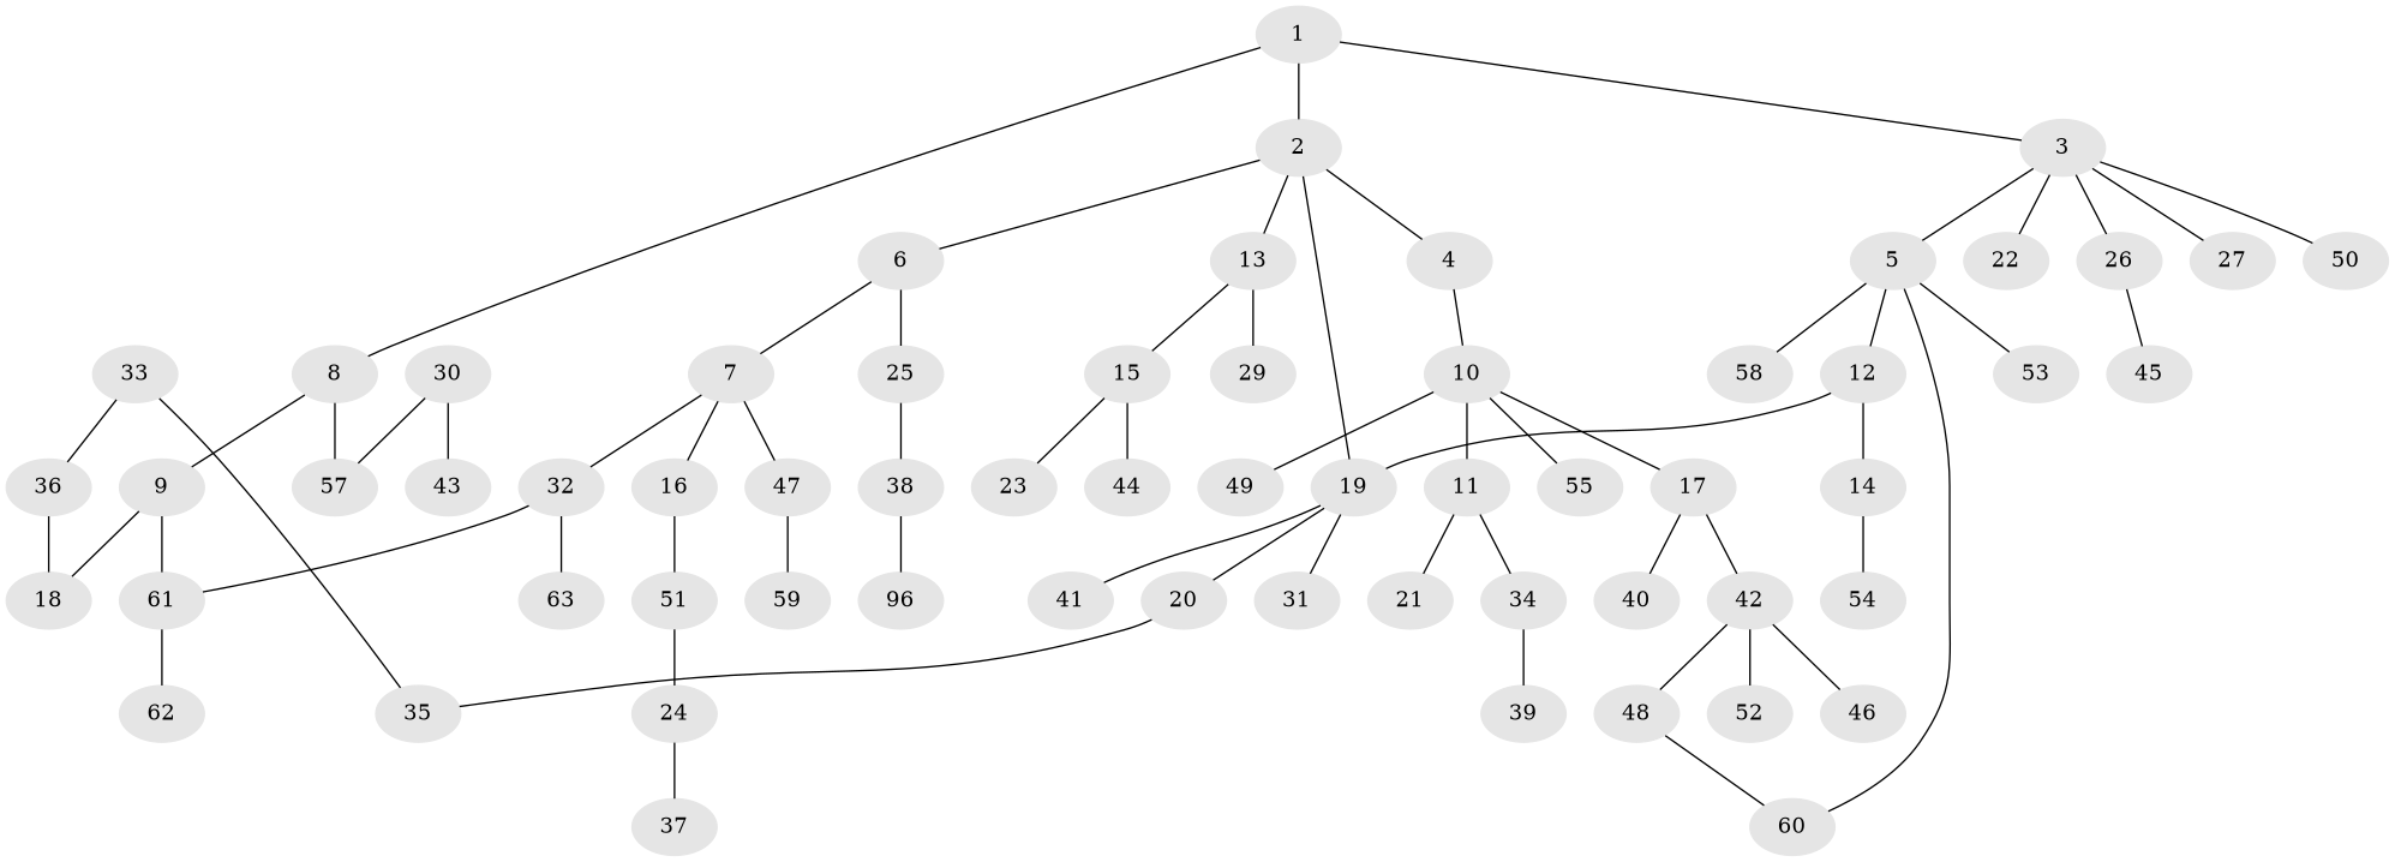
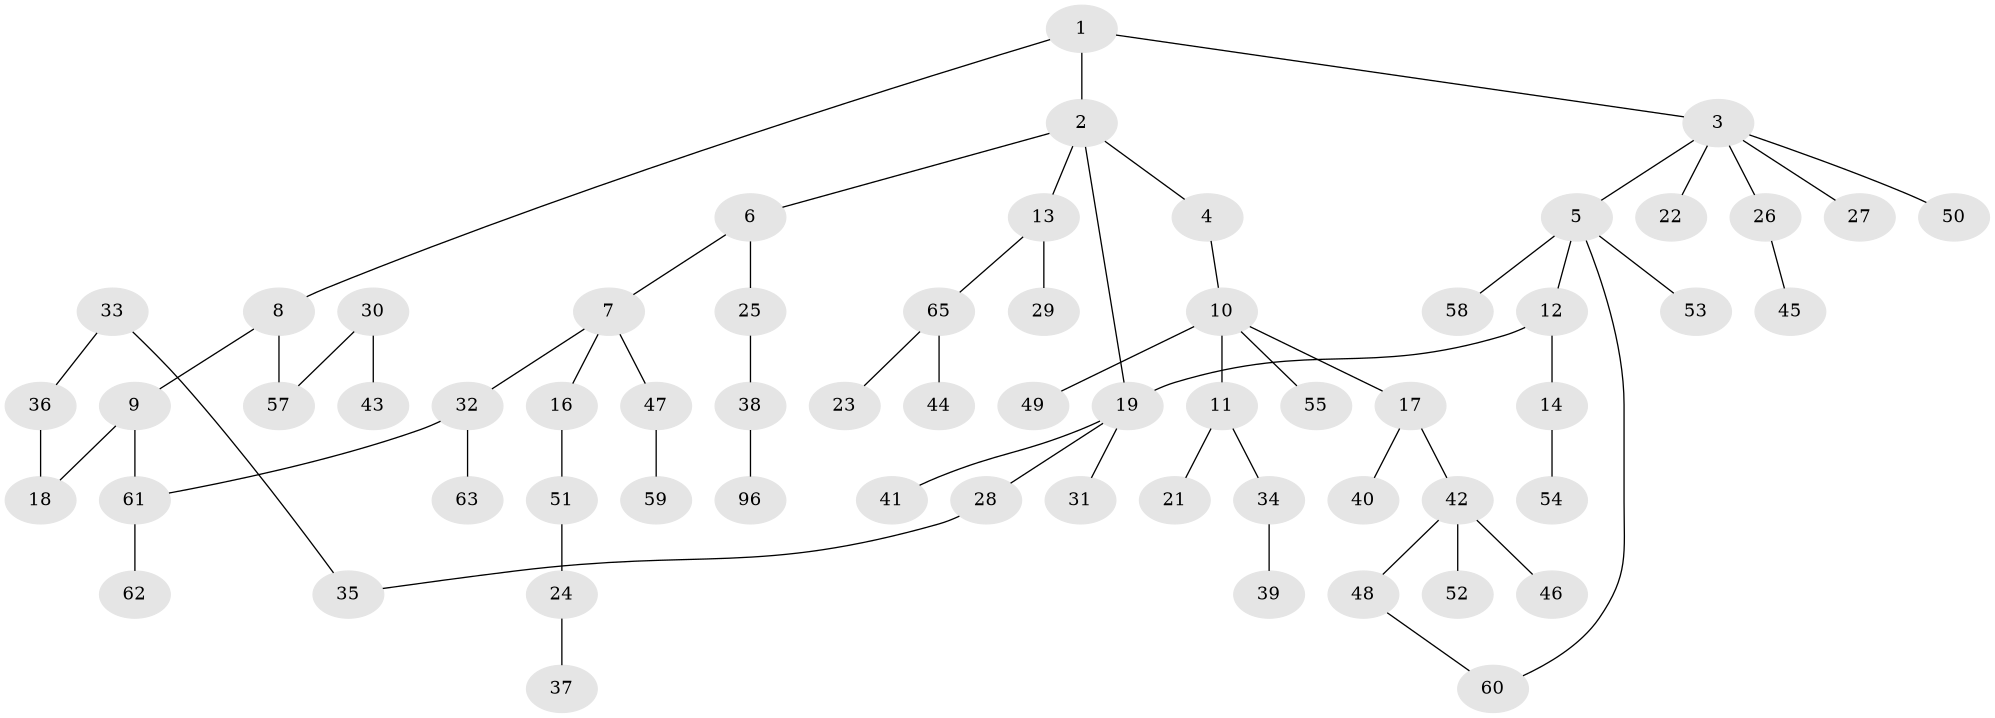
  graph {
    node [color=gray90 style=filled]
    1
    2
    3
    8
    4
    6
    13
    19
    5
    22
    26
    27
    50
    9
    57
    10
    7
    25
-   15
+   15 [label=65]
    29
-   28 [label=20]
+   28
    31
    41
    12
    53
    58
    60
    45
    11
    17
    49
    55
    14
    16
    32
    47
    38
    51
    61
    63
    59
    18
    62
    21
    34
    40
    42
    39
    54
    23
    44
    24
    46
    48
    52
    35
    30
    43
    33
    36
    37
    n62 [label=96]
    1 -- 2
    1 -- 3
    1 -- 8
    2 -- 4
    2 -- 6
    2 -- 13
    2 -- 19
    3 -- 5
    3 -- 22
    3 -- 26
    3 -- 27
    3 -- 50
    8 -- 9
    8 -- 57
    4 -- 10
    6 -- 7
    6 -- 25
    13 -- 15
    13 -- 29
    19 -- 28
    19 -- 31
    19 -- 41
    5 -- 12
    5 -- 53
    5 -- 58
    5 -- 60
    26 -- 45
    9 -- 61
    9 -- 18
    10 -- 11
    10 -- 17
    10 -- 49
    10 -- 55
    7 -- 16
    7 -- 32
    7 -- 47
    25 -- 38
    15 -- 23
    15 -- 44
    28 -- 35
    12 -- 19
    12 -- 14
    11 -- 21
    11 -- 34
    17 -- 40
    17 -- 42
    14 -- 54
    16 -- 51
    32 -- 61
    32 -- 63
    47 -- 59
    38 -- n62
    51 -- 24
    61 -- 62
    34 -- 39
    42 -- 46
    42 -- 48
    42 -- 52
    24 -- 37
    48 -- 60
    30 -- 57
    30 -- 43
    33 -- 35
    33 -- 36
    36 -- 18
  }
